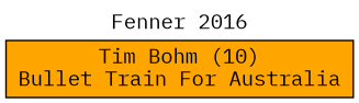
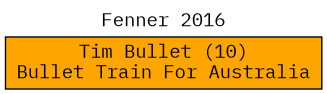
  digraph {
    label="Fenner 2016"
    labelloc=t
    mclimit=10
    rankdir=LR
    fontname="IBM Plex Mono"
-   n1 [label="Tim Bohm (10)\nBullet Train For Australia" shape=box style=filled fillcolor=orange fontname="IBM Plex Mono"]
+   n1 [label="Tim Bullet (10)\nBullet Train For Australia" shape=box style=filled fillcolor=orange fontname="IBM Plex Mono"]
  }
